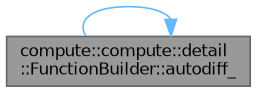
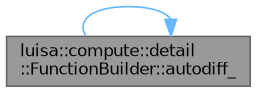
  digraph {
    rankdir=LR
    fontname="DejaVu Sans"
-   n1 [color=gray40 fillcolor=grey60 fontcolor=black fontname="DejaVu Sans" fontsize=10 height=0.2 label="compute::compute::detail\l::FunctionBuilder::autodiff_" shape=box style=filled width=0.4]
+   n1 [color=gray40 fillcolor=grey60 fontcolor=black fontname="DejaVu Sans" fontsize=10 height=0.2 label="luisa::compute::detail\l::FunctionBuilder::autodiff_" shape=box style=filled width=0.4]
    n1 -> n1 [color=steelblue1 fontname="DejaVu Sans" fontsize=10 labelfontname=Helvetica labelfontsize=10 style=solid]
  }
